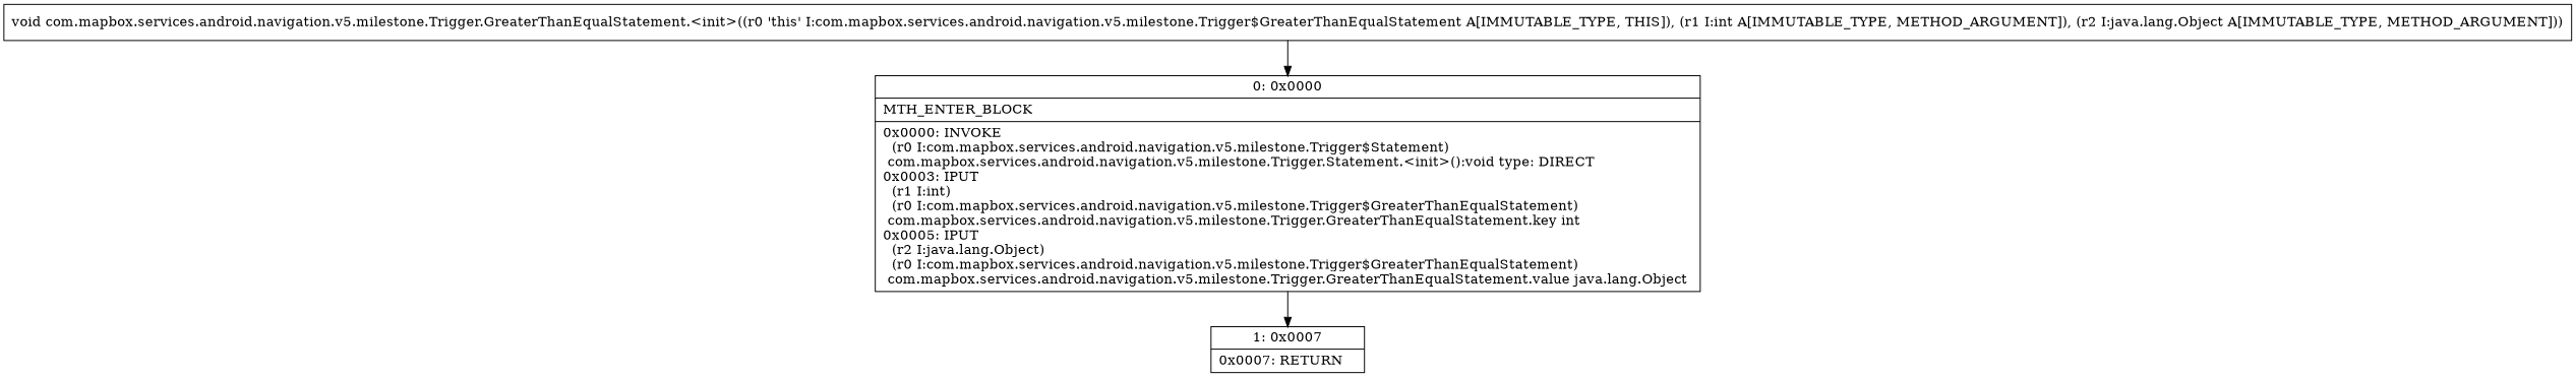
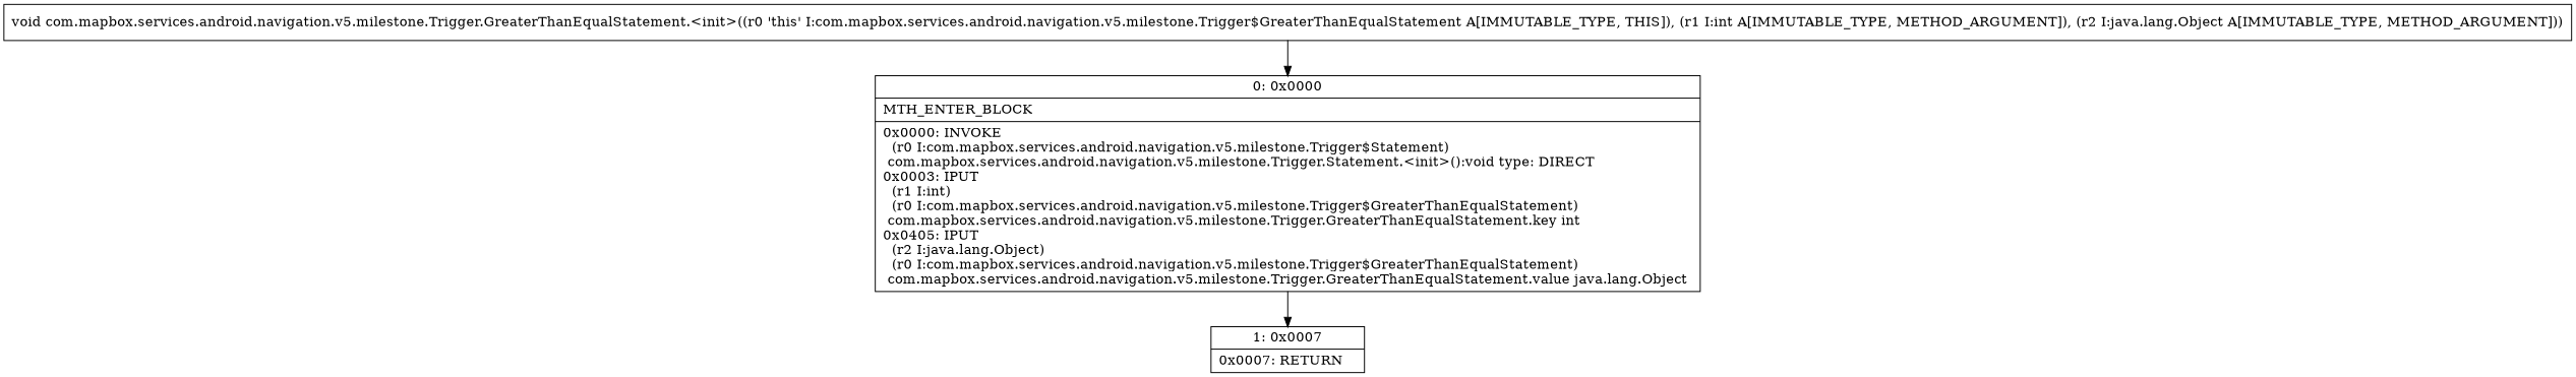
  digraph {
    node [shape=record]
-   n1 [label="{0\:\ 0x0000|MTH_ENTER_BLOCK\l|0x0000: INVOKE  \l  (r0 I:com.mapbox.services.android.navigation.v5.milestone.Trigger$Statement)\l com.mapbox.services.android.navigation.v5.milestone.Trigger.Statement.\<init\>():void type: DIRECT \l0x0003: IPUT  \l  (r1 I:int)\l  (r0 I:com.mapbox.services.android.navigation.v5.milestone.Trigger$GreaterThanEqualStatement)\l com.mapbox.services.android.navigation.v5.milestone.Trigger.GreaterThanEqualStatement.key int \l0x0005: IPUT  \l  (r2 I:java.lang.Object)\l  (r0 I:com.mapbox.services.android.navigation.v5.milestone.Trigger$GreaterThanEqualStatement)\l com.mapbox.services.android.navigation.v5.milestone.Trigger.GreaterThanEqualStatement.value java.lang.Object \l}"]
+   n1 [label="{0\:\ 0x0000|MTH_ENTER_BLOCK\l|0x0000: INVOKE  \l  (r0 I:com.mapbox.services.android.navigation.v5.milestone.Trigger$Statement)\l com.mapbox.services.android.navigation.v5.milestone.Trigger.Statement.\<init\>():void type: DIRECT \l0x0003: IPUT  \l  (r1 I:int)\l  (r0 I:com.mapbox.services.android.navigation.v5.milestone.Trigger$GreaterThanEqualStatement)\l com.mapbox.services.android.navigation.v5.milestone.Trigger.GreaterThanEqualStatement.key int \l0x0405: IPUT  \l  (r2 I:java.lang.Object)\l  (r0 I:com.mapbox.services.android.navigation.v5.milestone.Trigger$GreaterThanEqualStatement)\l com.mapbox.services.android.navigation.v5.milestone.Trigger.GreaterThanEqualStatement.value java.lang.Object \l}"]
    n2 [label="{1\:\ 0x0007|0x0007: RETURN   \l}"]
    n3 [label="{void com.mapbox.services.android.navigation.v5.milestone.Trigger.GreaterThanEqualStatement.\<init\>((r0 'this' I:com.mapbox.services.android.navigation.v5.milestone.Trigger$GreaterThanEqualStatement A[IMMUTABLE_TYPE, THIS]), (r1 I:int A[IMMUTABLE_TYPE, METHOD_ARGUMENT]), (r2 I:java.lang.Object A[IMMUTABLE_TYPE, METHOD_ARGUMENT])) }"]
    n1 -> n2
    n3 -> n1
  }
